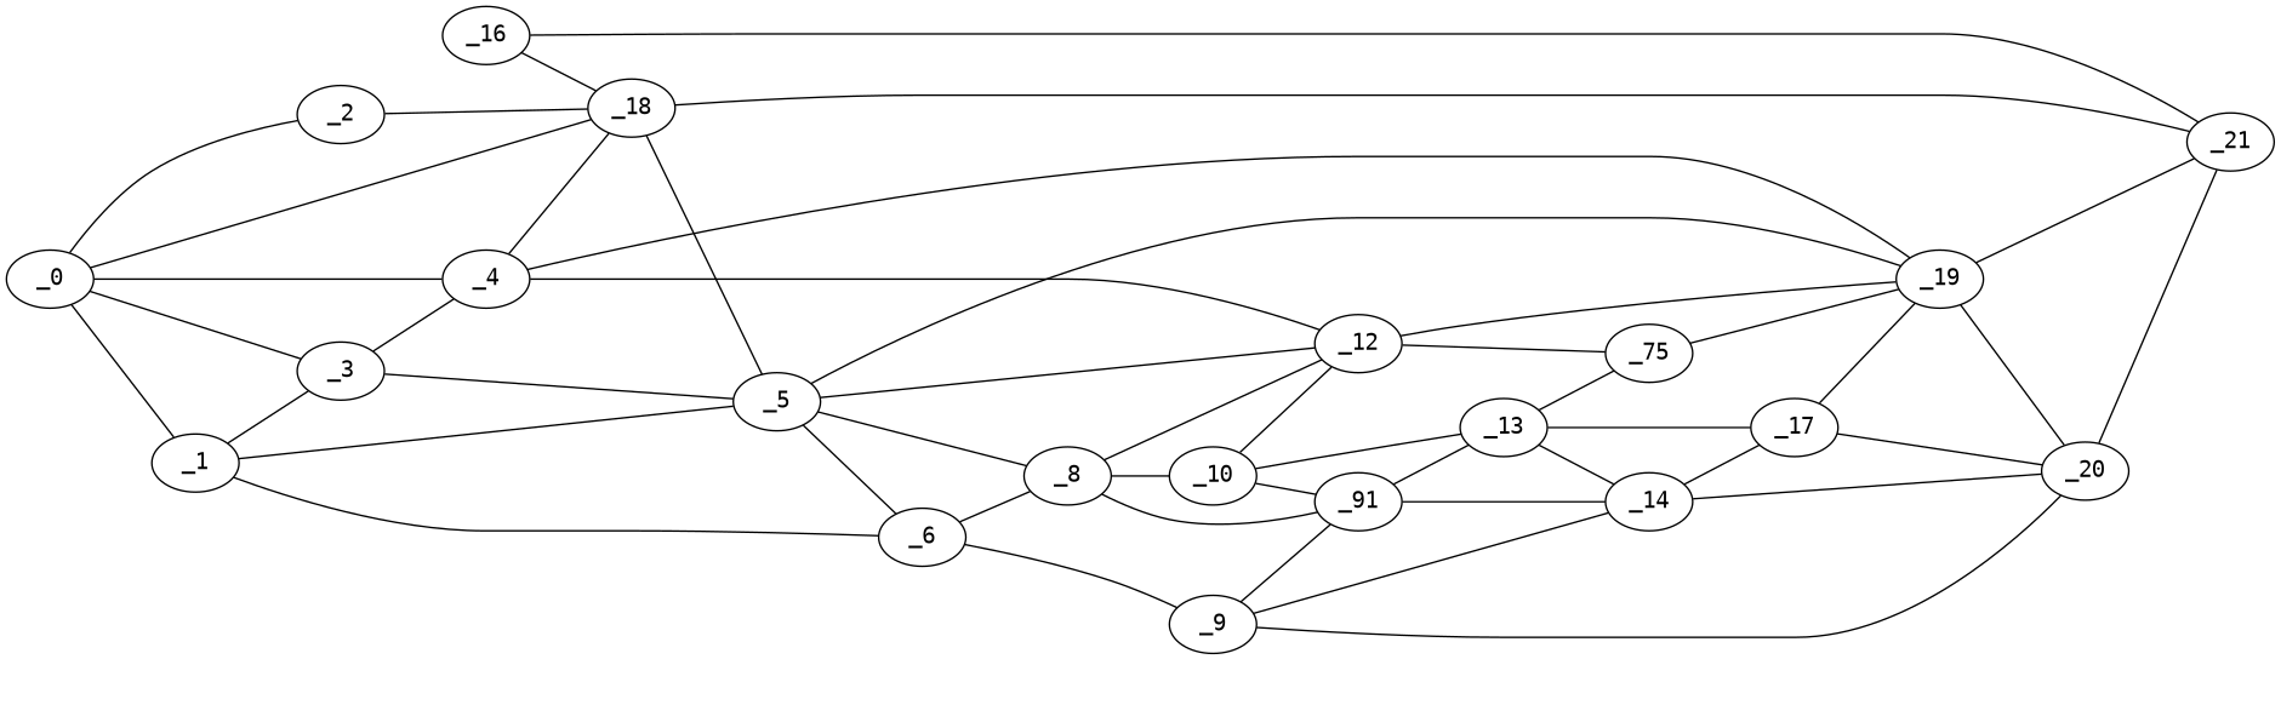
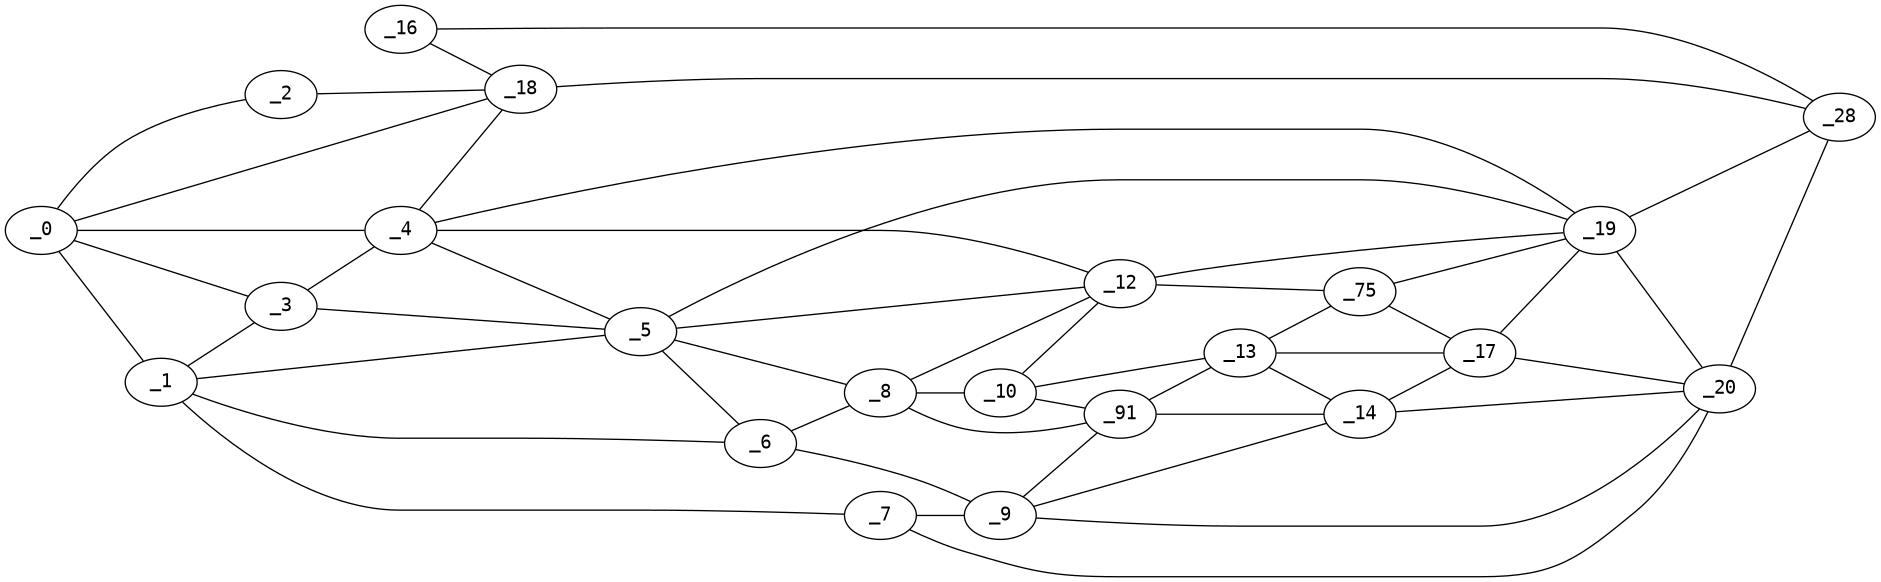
  graph {
    fontname="DejaVu Sans Mono"
    rankdir=LR
    node [fontname="DejaVu Sans Mono" x=93 y=48]
    edge [fontname="DejaVu Sans Mono" valence=2]
    _0 [x=37]
    _1 [x=38 y=113]
    _2 [x=43 y=27]
    _3 [x=47 y=72]
    _4 [x=52 y=73]
    _18
    _5 [x=54 y=80]
    _6 [x=54 y=109]
+   _7 [x=64 y=117]
    _12 [x=71 y=88]
    _19 [y=59]
-   _21 [x=94 y=39]
+   _21 [x=94 y=39 label=_28]
    _8 [x=65 y=100]
    _9 [x=69 y=112]
    _20 [y=119]
    _16 [x=88 y=27]
    n17 [label=_75 x=87 y=86]
    _10 [x=70 y=95]
    n19 [label=_91 x=70 y=102]
    _14 [x=86 y=110]
    _13 [x=86 y=98]
    _17 [x=92 y=112]
    _0 -- _1 [valence=1]
    _0 -- _2 [valence=1]
    _0 -- _3
    _0 -- _4
    _0 -- _18
    _1 -- _3
    _1 -- _5
    _1 -- _6 [valence=1]
+   _1 -- _7 [valence=1]
    _2 -- _18 [valence=1]
    _3 -- _4
    _3 -- _5
    _4 -- _18 [valence=1]
-   _18 -- _5 [valence=1]
+   _4 -- _5 [valence=1]
    _4 -- _12
    _4 -- _19
    _18 -- _21
    _5 -- _6
    _5 -- _12 [valence=1]
    _5 -- _19
    _5 -- _8
    _6 -- _8
    _6 -- _9
+   _7 -- _9 [valence=1]
+   _7 -- _20 [valence=1]
    _12 -- _19
    _12 -- n17
    _19 -- _21 [valence=1]
    _19 -- _20
    _8 -- _12
    _8 -- _10
    _8 -- n19
    _9 -- _20
    _9 -- n19
    _9 -- _14 [valence=1]
    _20 -- _21 [valence=1]
    _16 -- _18
    _16 -- _21 [valence=1]
    n17 -- _19
+   n17 -- _17 [valence=1]
    _10 -- _12
    _10 -- n19
    _10 -- _13
    n19 -- _14
    n19 -- _13 [valence=1]
    _14 -- _20
    _14 -- _17
    _13 -- n17 [valence=1]
    _13 -- _14
    _13 -- _17
    _17 -- _19
    _17 -- _20
  }
